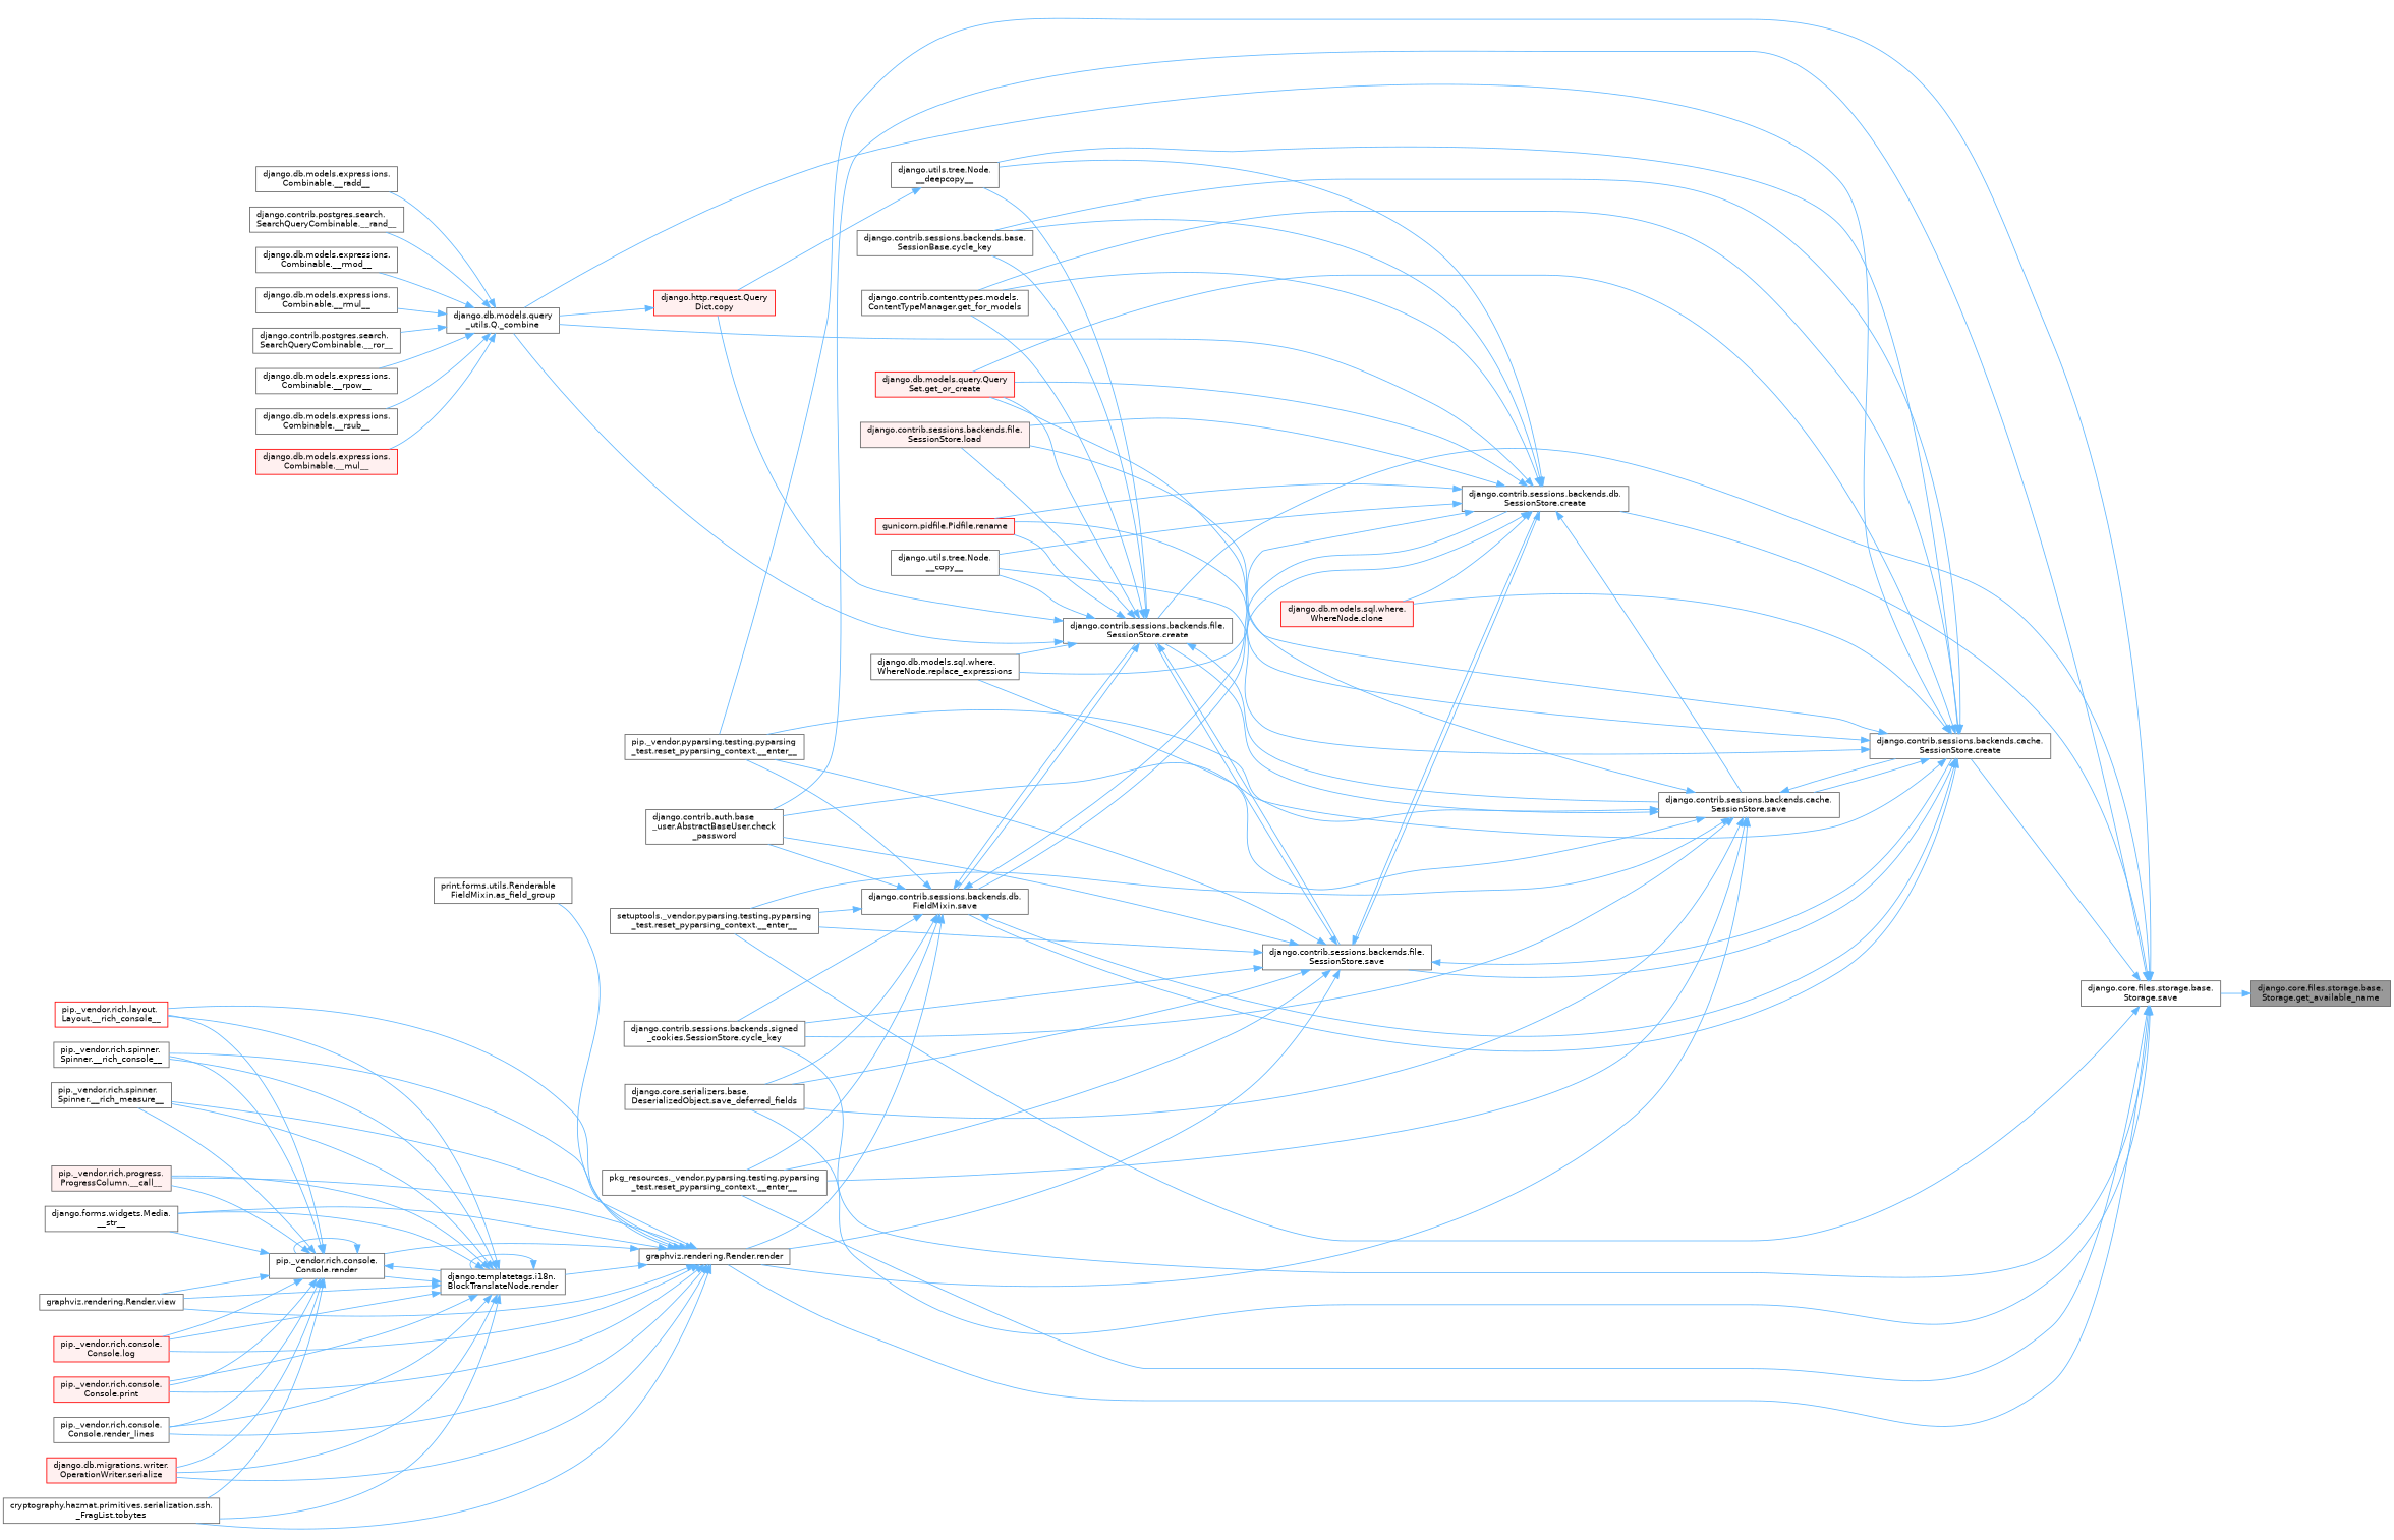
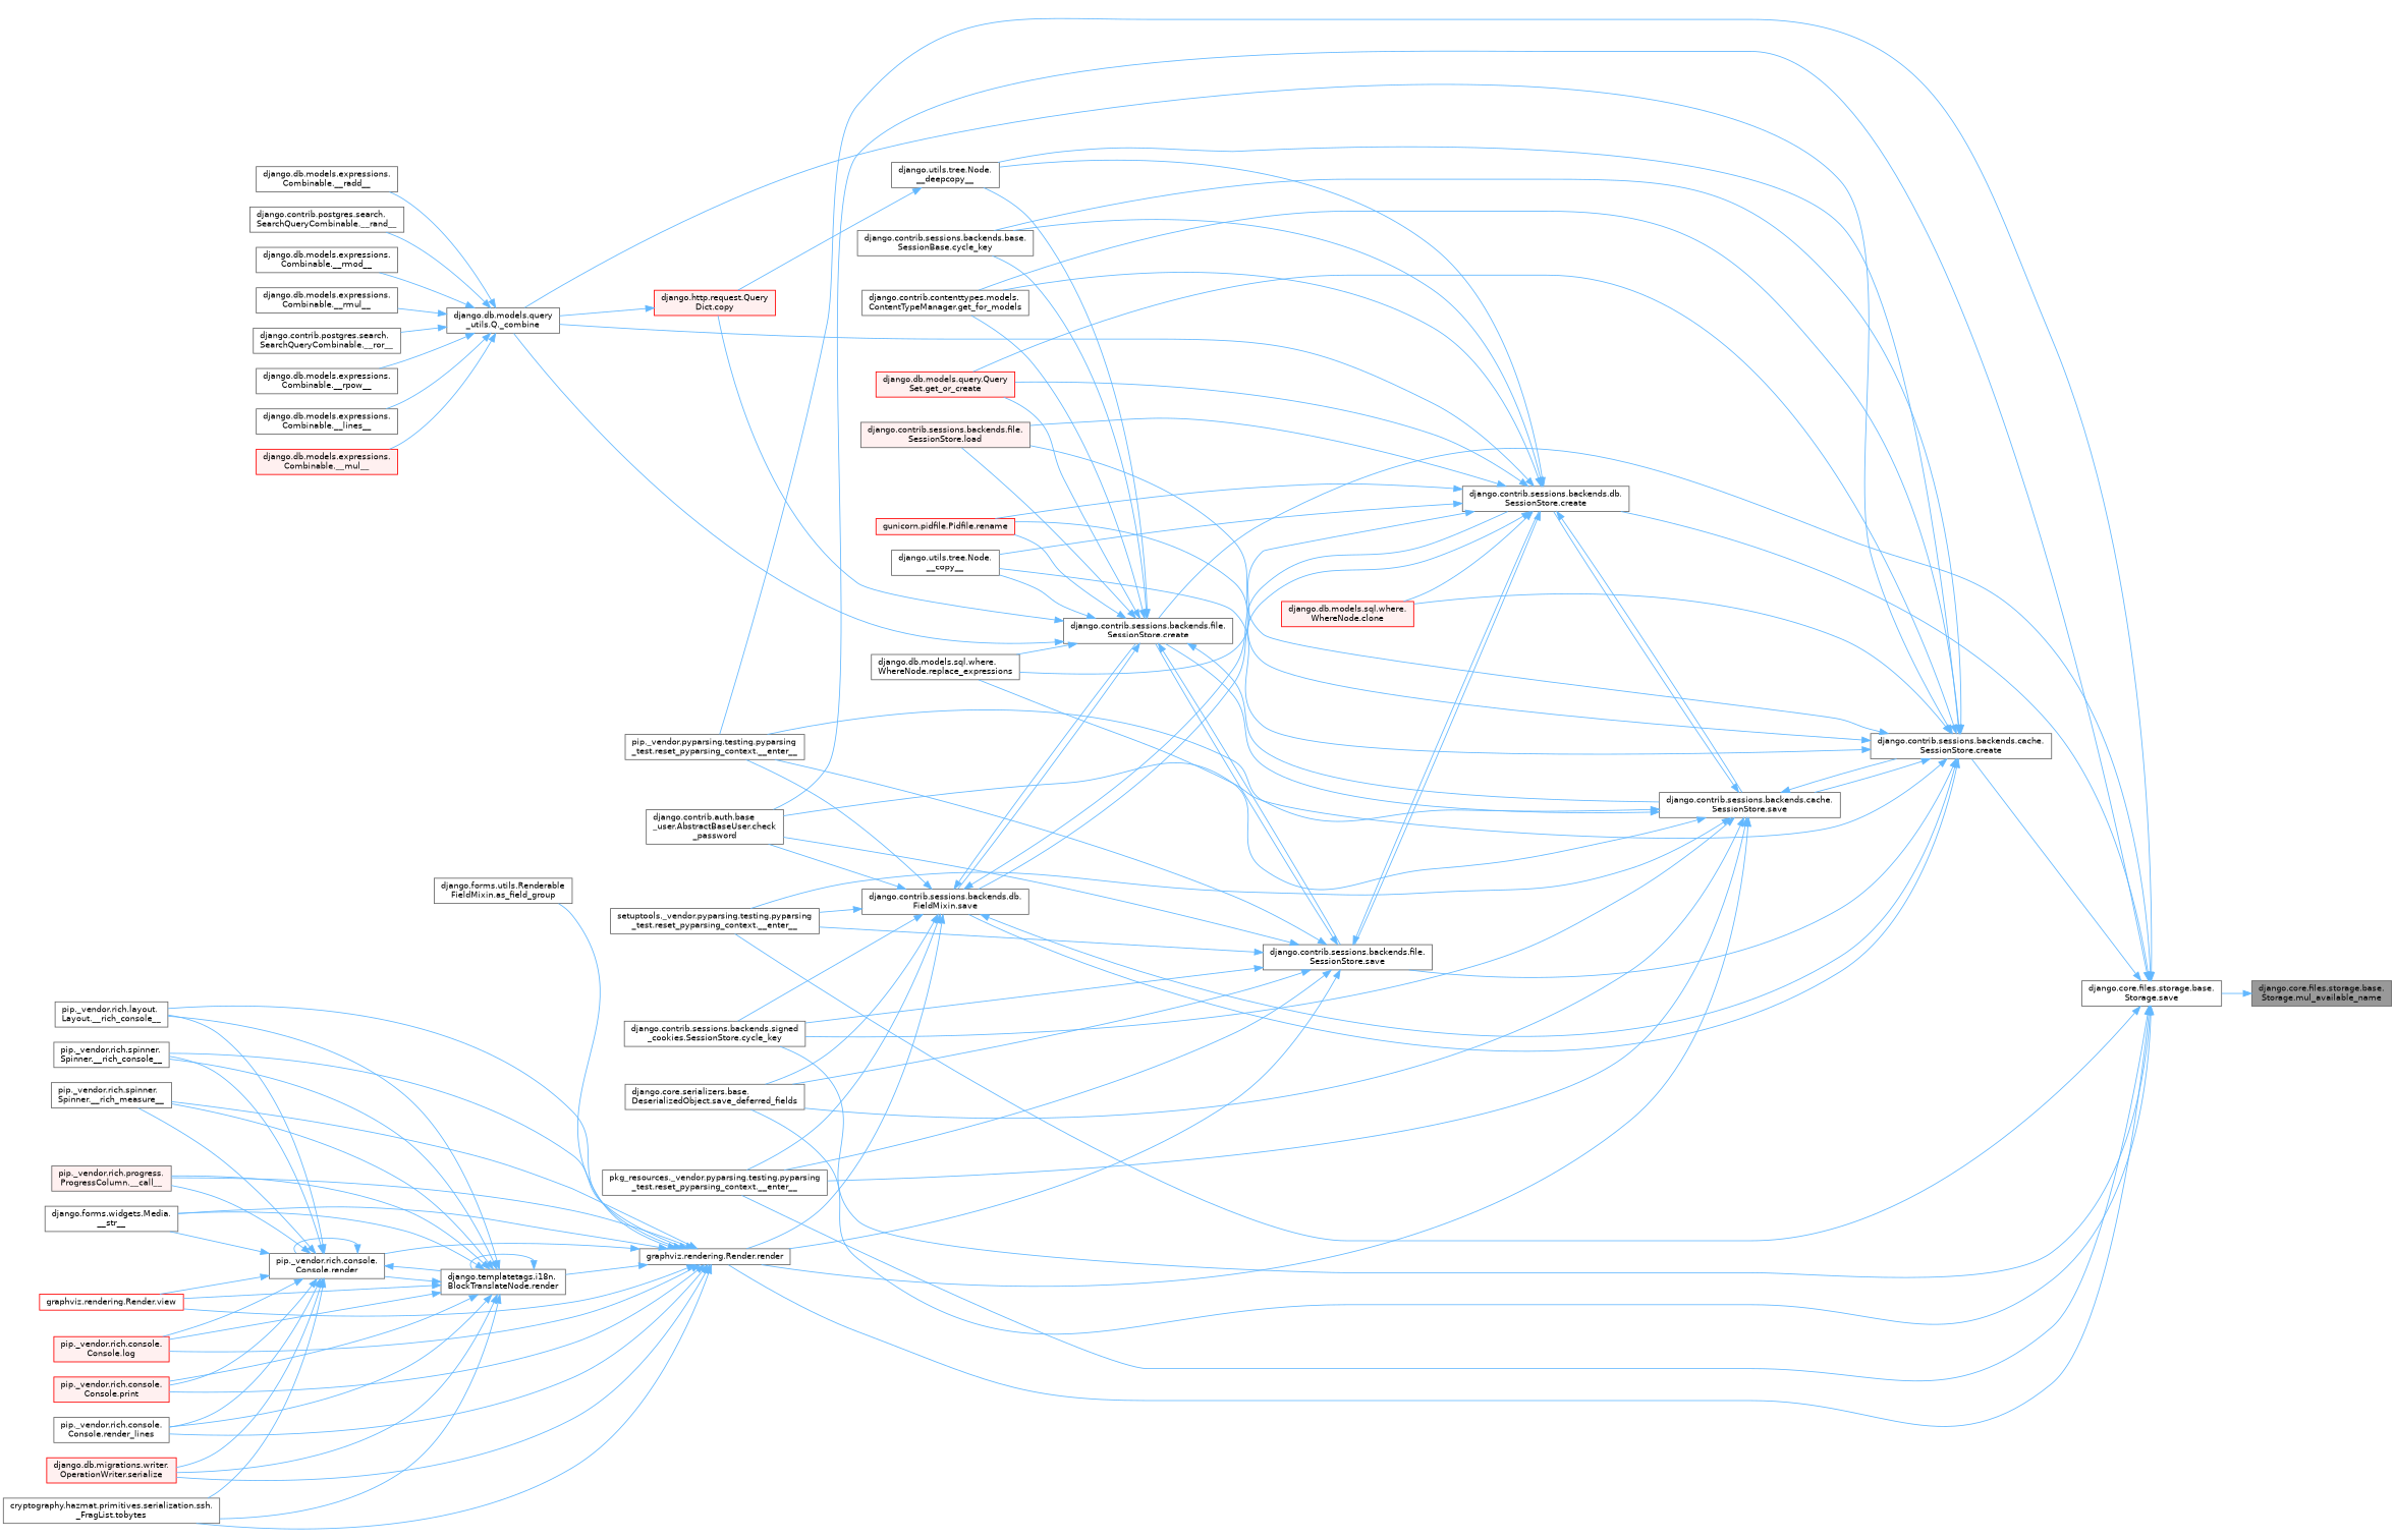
  digraph {
    rankdir=RL
    node [color=grey40 fillcolor=white fontname=Helvetica fontsize=10 shape=box style=filled]
    edge [color=steelblue1 dir=back fontname=Helvetica fontsize=10 labelfontname=Helvetica labelfontsize=10 style=solid]
-   n1 [color=gray40 fillcolor=grey60 fontcolor=black height=0.2 label="django.core.files.storage.base.\lStorage.get_available_name" width=0.4]
+   n1 [color=gray40 fillcolor=grey60 fontcolor=black height=0.2 label="django.core.files.storage.base.\lStorage.mul_available_name" width=0.4]
    n2 [height=0.2 label="django.core.files.storage.base.\lStorage.save" width=0.4]
    n3 [height=0.2 label="pip._vendor.pyparsing.testing.pyparsing\l_test.reset_pyparsing_context.__enter__" width=0.4]
    n4 [height=0.2 label="pkg_resources._vendor.pyparsing.testing.pyparsing\l_test.reset_pyparsing_context.__enter__" width=0.4]
    n5 [height=0.2 label="setuptools._vendor.pyparsing.testing.pyparsing\l_test.reset_pyparsing_context.__enter__" width=0.4]
    n6 [height=0.2 label="django.contrib.auth.base\l_user.AbstractBaseUser.check\l_password" width=0.4]
    n7 [height=0.2 label="django.contrib.sessions.backends.cache.\lSessionStore.create" width=0.4]
    n8 [height=0.2 label="django.contrib.sessions.backends.db.\lSessionStore.create" width=0.4]
    n9 [height=0.2 label="django.contrib.sessions.backends.file.\lSessionStore.create" width=0.4]
    n10 [height=0.2 label="django.contrib.sessions.backends.signed\l_cookies.SessionStore.cycle_key" width=0.4]
    n11 [height=0.2 label="graphviz.rendering.Render.render" width=0.4]
    n12 [height=0.2 label="django.core.serializers.base.\lDeserializedObject.save_deferred_fields" width=0.4]
    n13 [height=0.2 label="django.utils.tree.Node.\l__copy__" width=0.4]
    n14 [height=0.2 label="django.utils.tree.Node.\l__deepcopy__" width=0.4]
    n15 [height=0.2 label="django.db.models.query\l_utils.Q._combine" width=0.4]
    n16 [color=red fillcolor="#FFF0F0" height=0.2 label="django.db.models.sql.where.\lWhereNode.clone" width=0.4]
    n17 [height=0.2 label="django.contrib.sessions.backends.base.\lSessionBase.cycle_key" width=0.4]
    n18 [height=0.2 label="django.contrib.contenttypes.models.\lContentTypeManager.get_for_models" width=0.4]
    n19 [color=red fillcolor="#FFF0F0" height=0.2 label="django.db.models.query.Query\lSet.get_or_create" width=0.4]
    n20 [fillcolor="#FFF0F0" height=0.2 label="django.contrib.sessions.backends.file.\lSessionStore.load" width=0.4]
    n21 [color=red fillcolor="#FFF0F0" height=0.2 label="gunicorn.pidfile.Pidfile.rename" width=0.4]
    n22 [height=0.2 label="django.db.models.sql.where.\lWhereNode.replace_expressions" width=0.4]
    n23 [height=0.2 label="django.contrib.sessions.backends.cache.\lSessionStore.save" width=0.4]
    n24 [height=0.2 label="django.contrib.sessions.backends.db.\lFieldMixin.save" width=0.4]
    n25 [height=0.2 label="django.contrib.sessions.backends.file.\lSessionStore.save" width=0.4]
    n26 [color=red fillcolor="#FFF0F0" height=0.2 label="django.http.request.Query\lDict.copy" width=0.4]
    n27 [fillcolor="#FFF0F0" height=0.2 label="pip._vendor.rich.progress.\lProgressColumn.__call__" width=0.4]
-   n28 [color=red height=0.2 label="pip._vendor.rich.layout.\lLayout.__rich_console__" width=0.4]
+   n28 [height=0.2 label="pip._vendor.rich.layout.\lLayout.__rich_console__" width=0.4]
    n29 [height=0.2 label="pip._vendor.rich.spinner.\lSpinner.__rich_console__" width=0.4]
    n30 [height=0.2 label="pip._vendor.rich.spinner.\lSpinner.__rich_measure__" width=0.4]
    n31 [height=0.2 label="django.forms.widgets.Media.\l__str__" width=0.4]
-   n32 [height=0.2 label="print.forms.utils.Renderable\lFieldMixin.as_field_group" width=0.4]
+   n32 [height=0.2 label="django.forms.utils.Renderable\lFieldMixin.as_field_group" width=0.4]
    n33 [color=red fillcolor="#FFF0F0" height=0.2 label="pip._vendor.rich.console.\lConsole.log" width=0.4]
    n34 [color=red fillcolor="#FFF0F0" height=0.2 label="pip._vendor.rich.console.\lConsole.print" width=0.4]
    n35 [height=0.2 label="django.templatetags.i18n.\lBlockTranslateNode.render" width=0.4]
    n36 [height=0.2 label="pip._vendor.rich.console.\lConsole.render" width=0.4]
    n37 [height=0.2 label="pip._vendor.rich.console.\lConsole.render_lines" width=0.4]
    n38 [color=red fillcolor="#FFF0F0" height=0.2 label="django.db.migrations.writer.\lOperationWriter.serialize" width=0.4]
    n39 [height=0.2 label="cryptography.hazmat.primitives.serialization.ssh.\l_FragList.tobytes" width=0.4]
-   n40 [height=0.2 label="graphviz.rendering.Render.view" width=0.4]
+   n40 [color=red height=0.2 label="graphviz.rendering.Render.view" width=0.4]
    n41 [color=red fillcolor="#FFF0F0" height=0.2 label="django.db.models.expressions.\lCombinable.__mul__" width=0.4]
    n42 [height=0.2 label="django.db.models.expressions.\lCombinable.__radd__" width=0.4]
    n43 [height=0.2 label="django.contrib.postgres.search.\lSearchQueryCombinable.__rand__" width=0.4]
    n44 [height=0.2 label="django.db.models.expressions.\lCombinable.__rmod__" width=0.4]
    n45 [height=0.2 label="django.db.models.expressions.\lCombinable.__rmul__" width=0.4]
    n46 [height=0.2 label="django.contrib.postgres.search.\lSearchQueryCombinable.__ror__" width=0.4]
    n47 [height=0.2 label="django.db.models.expressions.\lCombinable.__rpow__" width=0.4]
-   n48 [height=0.2 label="django.db.models.expressions.\lCombinable.__rsub__" width=0.4]
+   n48 [height=0.2 label="django.db.models.expressions.\lCombinable.__lines__" width=0.4]
    n1 -> n2
    n2 -> n3
    n2 -> n4
    n2 -> n5
    n2 -> n6
    n2 -> n7
    n2 -> n8
    n2 -> n9
    n2 -> n10
    n2 -> n11
    n2 -> n12
    n7 -> n13
    n7 -> n14
    n7 -> n15
    n7 -> n16
    n7 -> n17
    n7 -> n18
    n7 -> n19
    n7 -> n20
    n7 -> n21
    n7 -> n22
    n7 -> n23
    n7 -> n24
    n7 -> n25
    n8 -> n13
    n8 -> n14
    n8 -> n15
    n8 -> n16
    n8 -> n17
    n8 -> n18
    n8 -> n19
    n8 -> n20
    n8 -> n21
    n8 -> n22
    n8 -> n23
    n8 -> n24
    n8 -> n25
    n9 -> n13
    n9 -> n14
    n9 -> n15
    n9 -> n17
    n9 -> n18
    n9 -> n19
    n9 -> n20
    n9 -> n21
    n9 -> n22
    n9 -> n23
    n9 -> n24
    n9 -> n25
    n9 -> n26
    n11 -> n27
    n11 -> n28
    n11 -> n29
    n11 -> n30
    n11 -> n31
    n11 -> n32
    n11 -> n33
    n11 -> n34
    n11 -> n35
    n11 -> n36
    n11 -> n37
    n11 -> n38
    n11 -> n39
    n11 -> n40
    n14 -> n26
    n15 -> n41
    n15 -> n42
    n15 -> n43
    n15 -> n44
    n15 -> n45
    n15 -> n46
    n15 -> n47
    n15 -> n48
    n23 -> n3
    n23 -> n4
    n23 -> n5
    n23 -> n6
    n23 -> n7
-   n23 -> n19
+   n23 -> n8
    n23 -> n9
    n23 -> n10
    n23 -> n11
    n23 -> n12
    n24 -> n3
    n24 -> n4
    n24 -> n5
    n24 -> n6
    n24 -> n7
    n24 -> n8
    n24 -> n9
    n24 -> n10
    n24 -> n11
    n24 -> n12
    n25 -> n3
    n25 -> n4
    n25 -> n5
    n25 -> n6
-   n25 -> n7
    n25 -> n8
    n25 -> n9
    n25 -> n10
    n25 -> n11
    n25 -> n12
    n26 -> n15
    n35 -> n27
    n35 -> n28
    n35 -> n29
    n35 -> n30
    n35 -> n31
    n35 -> n33
    n35 -> n34
    n35 -> n35
    n35 -> n36
    n35 -> n37
    n35 -> n38
    n35 -> n39
    n35 -> n40
    n36 -> n27
    n36 -> n28
    n36 -> n29
    n36 -> n30
    n36 -> n31
    n36 -> n33
    n36 -> n34
    n36 -> n35
    n36 -> n36
    n36 -> n37
    n36 -> n38
    n36 -> n39
    n36 -> n40
  }
